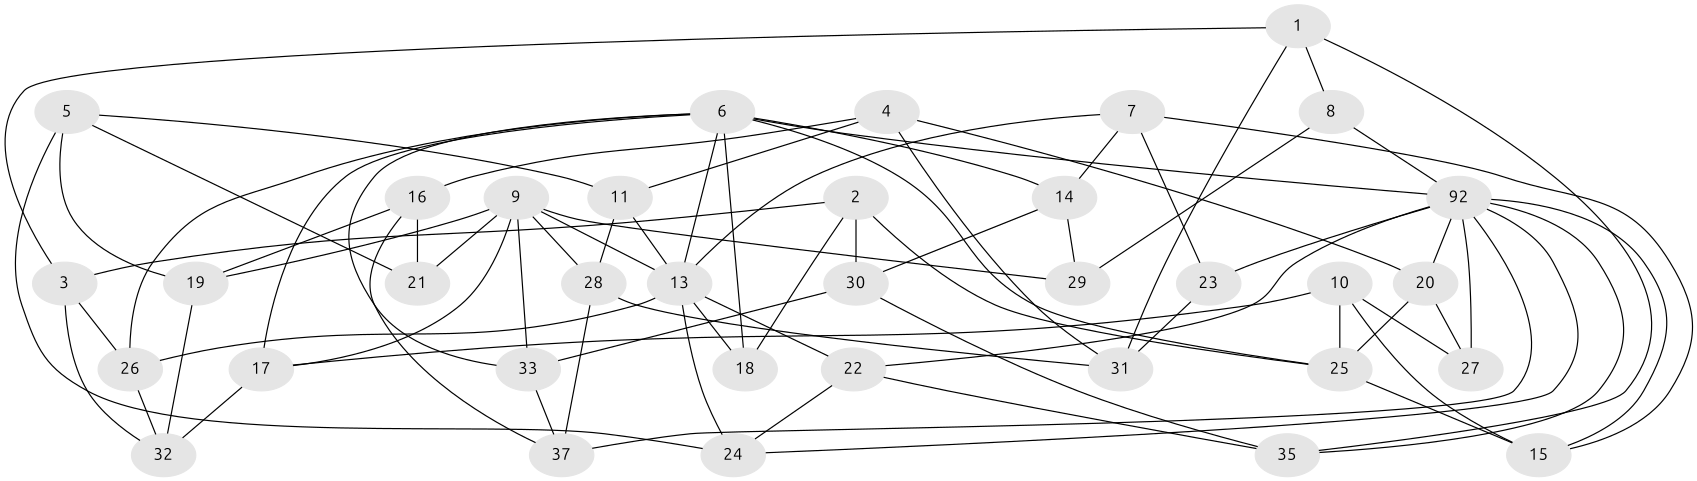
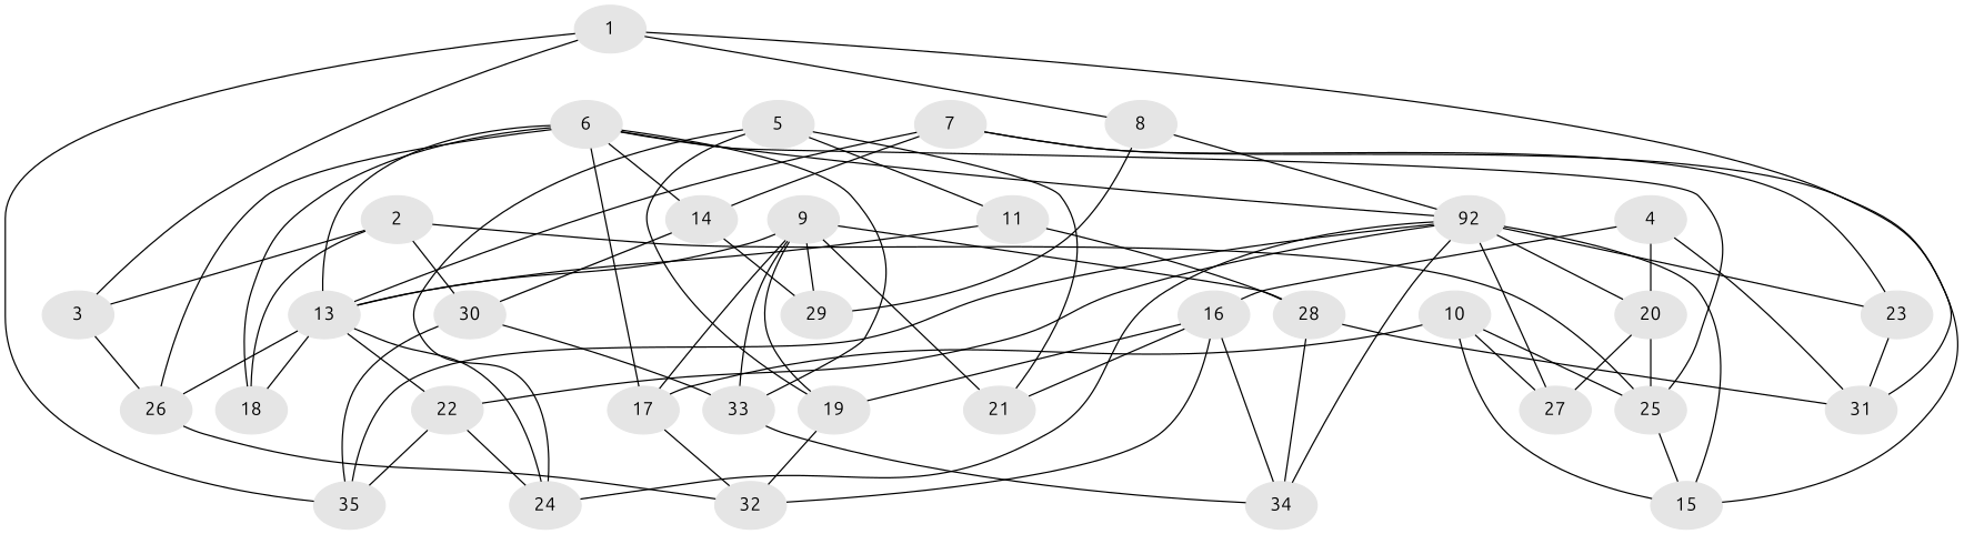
  graph {
    fontname=Ubuntu
    node [color=gray90 fontname=Ubuntu style=filled]
    edge [fontname=Ubuntu weight=1.0]
    1
    3
    8
    31
    35
    26
    32
    n8 [label=92]
    29
    2
    18
    25
    30
    15
    33
    4
    11
    16
    20
    13
    28
    19
    21
-   34 [label=37]
+   34
    27
    5
    24
    6
    14
    17
    23
    22
    7
    9
    10
    1 -- 3
    1 -- 8
    1 -- 31
    1 -- 35
    3 -- 26
-   3 -- 32
+   16 -- 32
    8 -- n8
    8 -- 29
    26 -- 32
    n8 -- 35
    n8 -- 15
    n8 -- 20
    n8 -- 34
    n8 -- 27 [weight=2.0]
    n8 -- 24
    n8 -- 23 [weight=2.0]
    n8 -- 22
    2 -- 3
    2 -- 18
    2 -- 25
    2 -- 30
    25 -- 15
    30 -- 35
    30 -- 33
    33 -- 34
    4 -- 31
-   4 -- 11
    4 -- 16
    4 -- 20
    11 -- 13
    11 -- 28
    16 -- 19
    16 -- 21
    16 -- 34
    20 -- 25
    20 -- 27
    13 -- 26 [weight=2.0]
    13 -- 18
    13 -- 24
    13 -- 22
    28 -- 31
    28 -- 34
    19 -- 32
    5 -- 11
    5 -- 19
    5 -- 21
    5 -- 24
    6 -- 26
    6 -- n8
    6 -- 18
    6 -- 25
    6 -- 33
    6 -- 13
    6 -- 14
    6 -- 17
    14 -- 29
    14 -- 30
    17 -- 32
    23 -- 31
    22 -- 35
    22 -- 24
    7 -- 15
    7 -- 13
    7 -- 14
    7 -- 23
    9 -- 29
    9 -- 33
    9 -- 13
    9 -- 28
    9 -- 19
    9 -- 21 [weight=2.0]
    9 -- 17
    10 -- 25
    10 -- 15
    10 -- 27
    10 -- 17
  }
